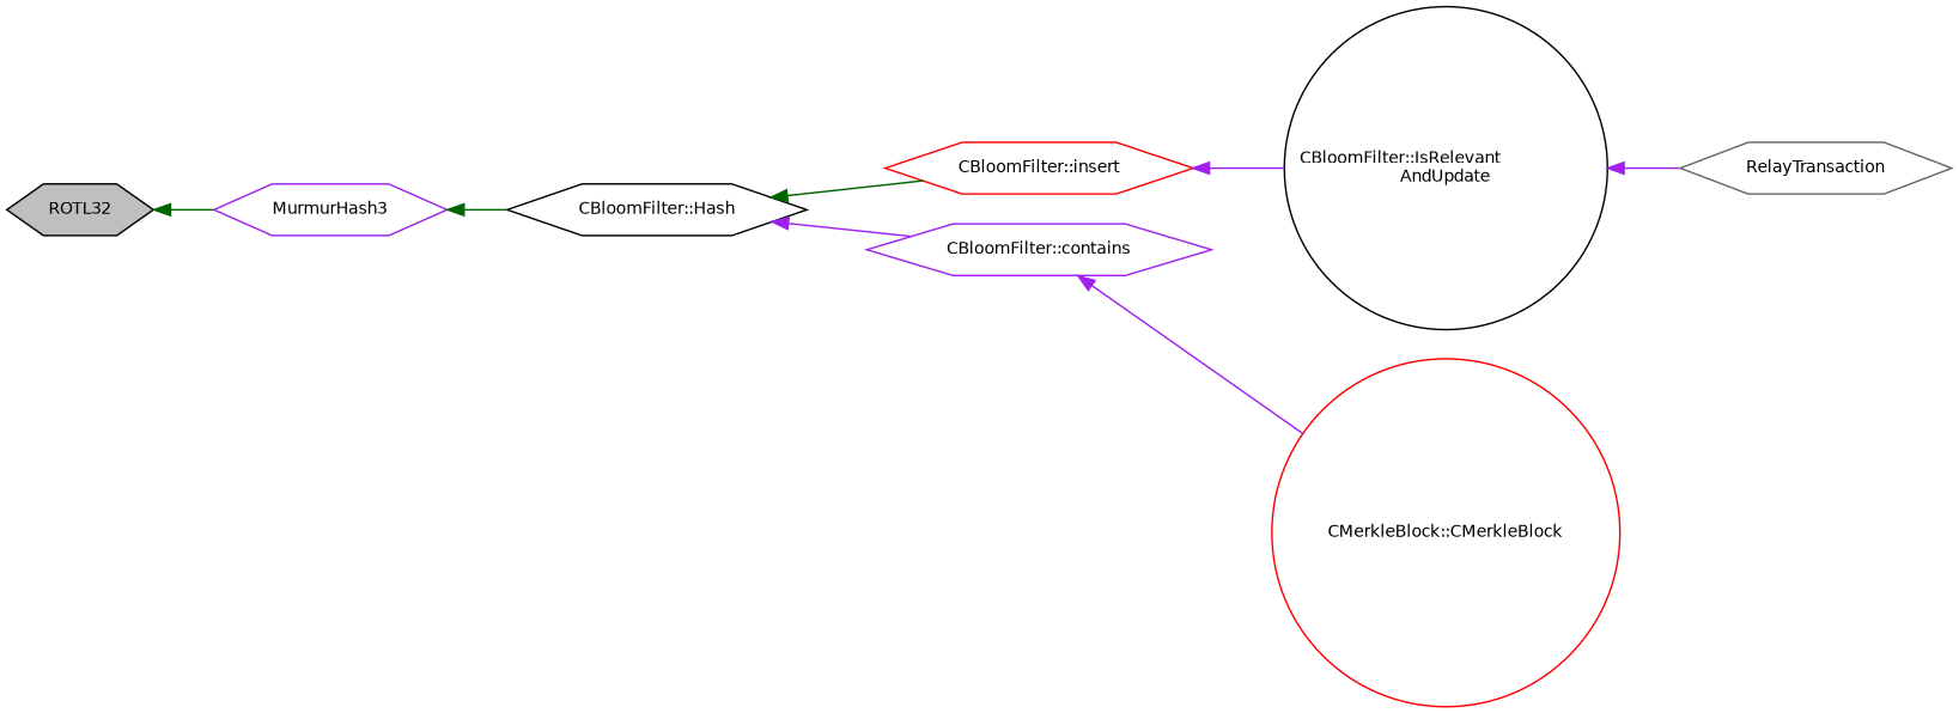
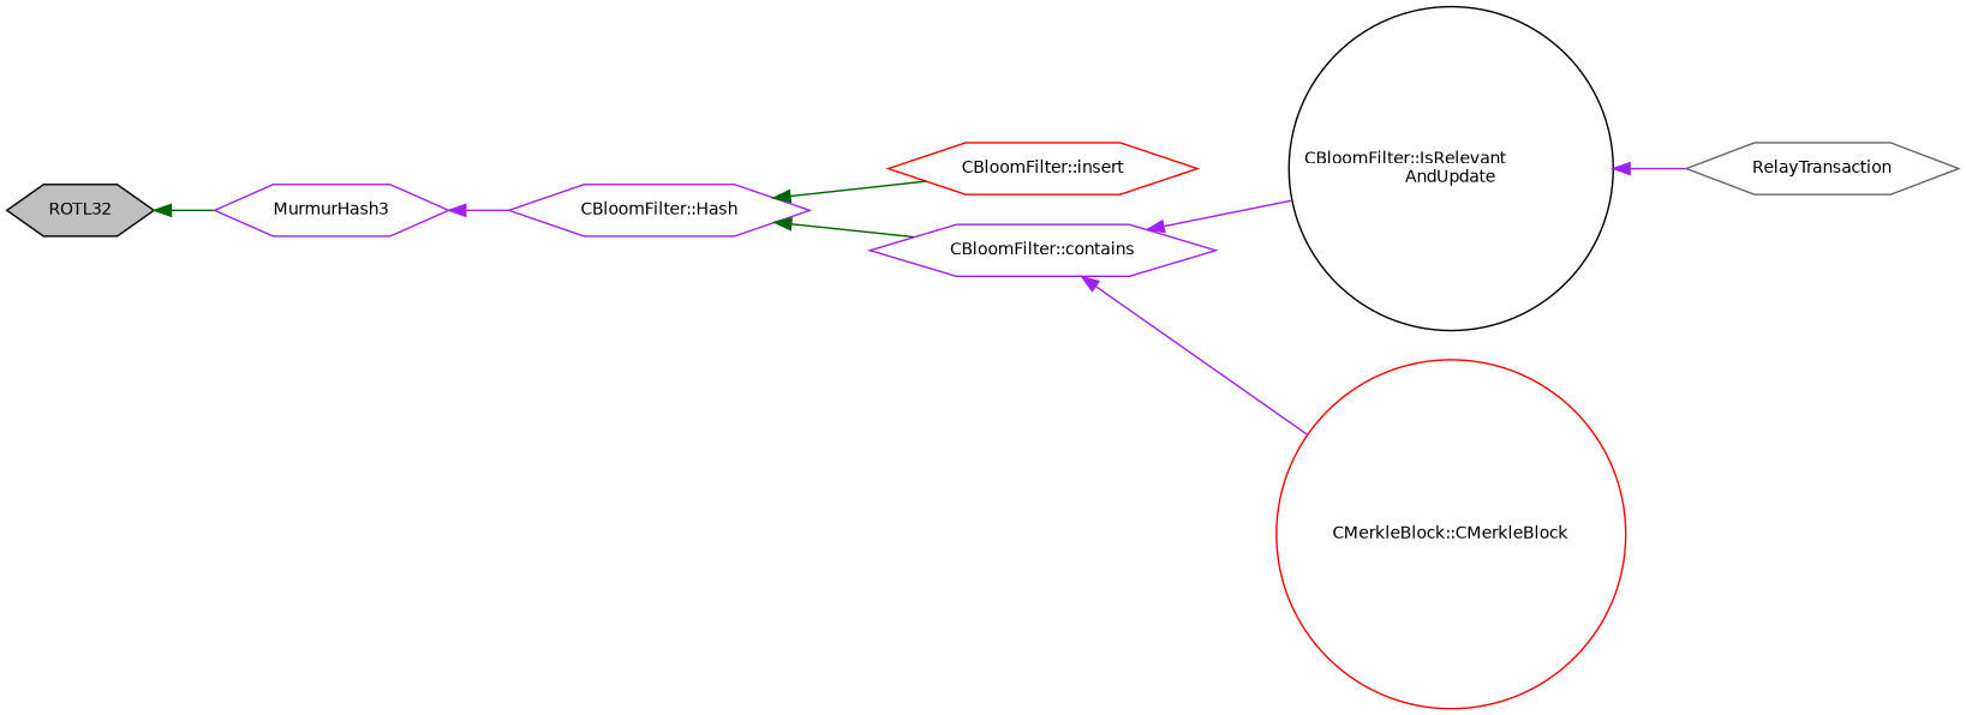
  digraph {
    rankdir=LR
    node [color=purple fillcolor=white fontname=Helvetica fontsize=10 shape=hexagon style=filled]
    edge [color=purple dir=back fontname=Helvetica fontsize=10 labelfontname=Helvetica labelfontsize=10 style=solid]
    n1 [color=black fillcolor=grey75 fontcolor=black height=0.2 label=ROTL32 width=0.4]
    n2 [height=0.2 label=MurmurHash3 width=0.4]
-   n3 [color=black height=0.2 label="CBloomFilter::Hash" width=0.4]
+   n3 [height=0.2 label="CBloomFilter::Hash" width=0.4]
    n4 [color=red height=0.2 label="CBloomFilter::insert" width=0.4]
    n5 [height=0.2 label="CBloomFilter::contains" width=0.4]
    n6 [color=black height=0.2 label="CBloomFilter::IsRelevant\lAndUpdate" shape=circle width=0.4]
    n7 [color=red height=0.2 label="CMerkleBlock::CMerkleBlock" shape=circle width=0.4]
    n8 [color=gray40 height=0.2 label=RelayTransaction width=0.4]
    n1 -> n2 [color=darkgreen]
-   n2 -> n3 [color=darkgreen]
+   n2 -> n3
    n3 -> n4 [color=darkgreen]
-   n3 -> n5
-   n4 -> n6
+   n3 -> n5 [color=darkgreen]
+   n5 -> n6
    n5 -> n7
    n6 -> n8
  }
